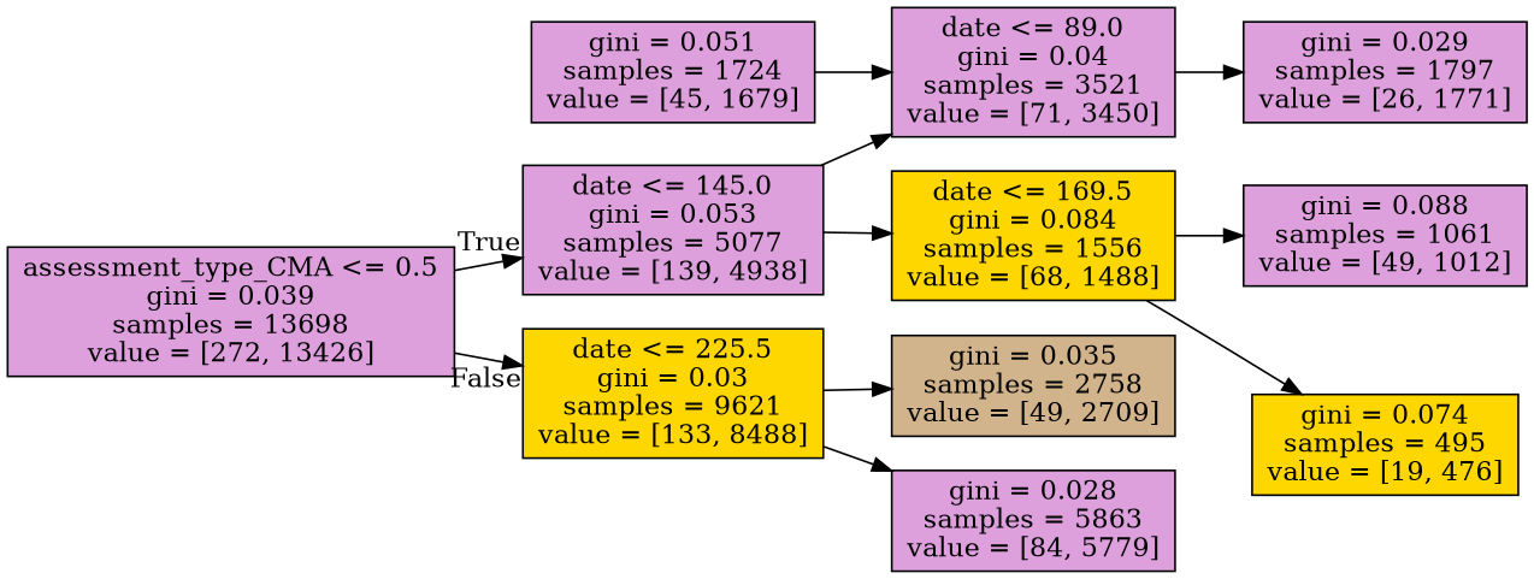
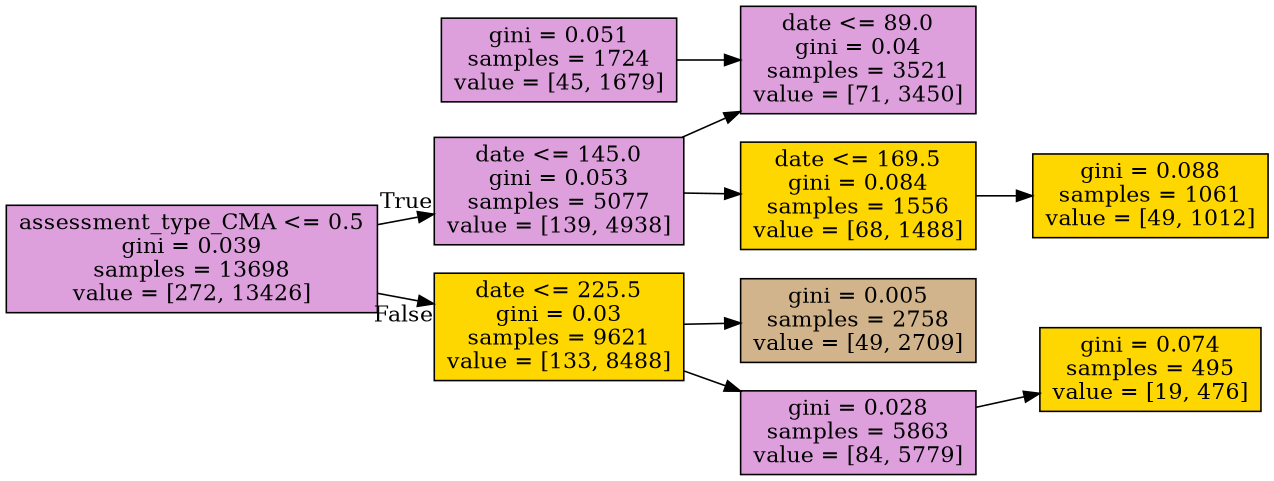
  digraph {
    rankdir=LR
    node [color=black fillcolor=plum shape=box style=filled]
    n1 [label="assessment_type_CMA <= 0.5\ngini = 0.039\nsamples = 13698\nvalue = [272, 13426]"]
    n2 [label="date <= 145.0\ngini = 0.053\nsamples = 5077\nvalue = [139, 4938]"]
    n3 [fillcolor=gold label="date <= 225.5\ngini = 0.03\nsamples = 9621\nvalue = [133, 8488]"]
    n4 [label="date <= 89.0\ngini = 0.04\nsamples = 3521\nvalue = [71, 3450]"]
    n5 [fillcolor=gold label="date <= 169.5\ngini = 0.084\nsamples = 1556\nvalue = [68, 1488]"]
-   n6 [fillcolor=tan label="gini = 0.035\nsamples = 2758\nvalue = [49, 2709]"]
+   n6 [fillcolor=tan label="gini = 0.005\nsamples = 2758\nvalue = [49, 2709]"]
    n7 [label="gini = 0.028\nsamples = 5863\nvalue = [84, 5779]"]
-   n8 [label="gini = 0.029\nsamples = 1797\nvalue = [26, 1771]"]
    n9 [fillcolor=gold label="gini = 0.074\nsamples = 495\nvalue = [19, 476]"]
-   n10 [label="gini = 0.088\nsamples = 1061\nvalue = [49, 1012]"]
+   n10 [fillcolor=gold label="gini = 0.088\nsamples = 1061\nvalue = [49, 1012]"]
    n11 [label="gini = 0.051\nsamples = 1724\nvalue = [45, 1679]"]
    n1 -> n2 [headlabel=True labelangle=45 labeldistance=2.5]
    n1 -> n3 [headlabel=False labelangle=-45 labeldistance=2.5]
    n2 -> n4
    n2 -> n5
    n3 -> n6
    n3 -> n7
-   n4 -> n8
-   n5 -> n9
+   n7 -> n9
    n5 -> n10
    n11 -> n4
  }
